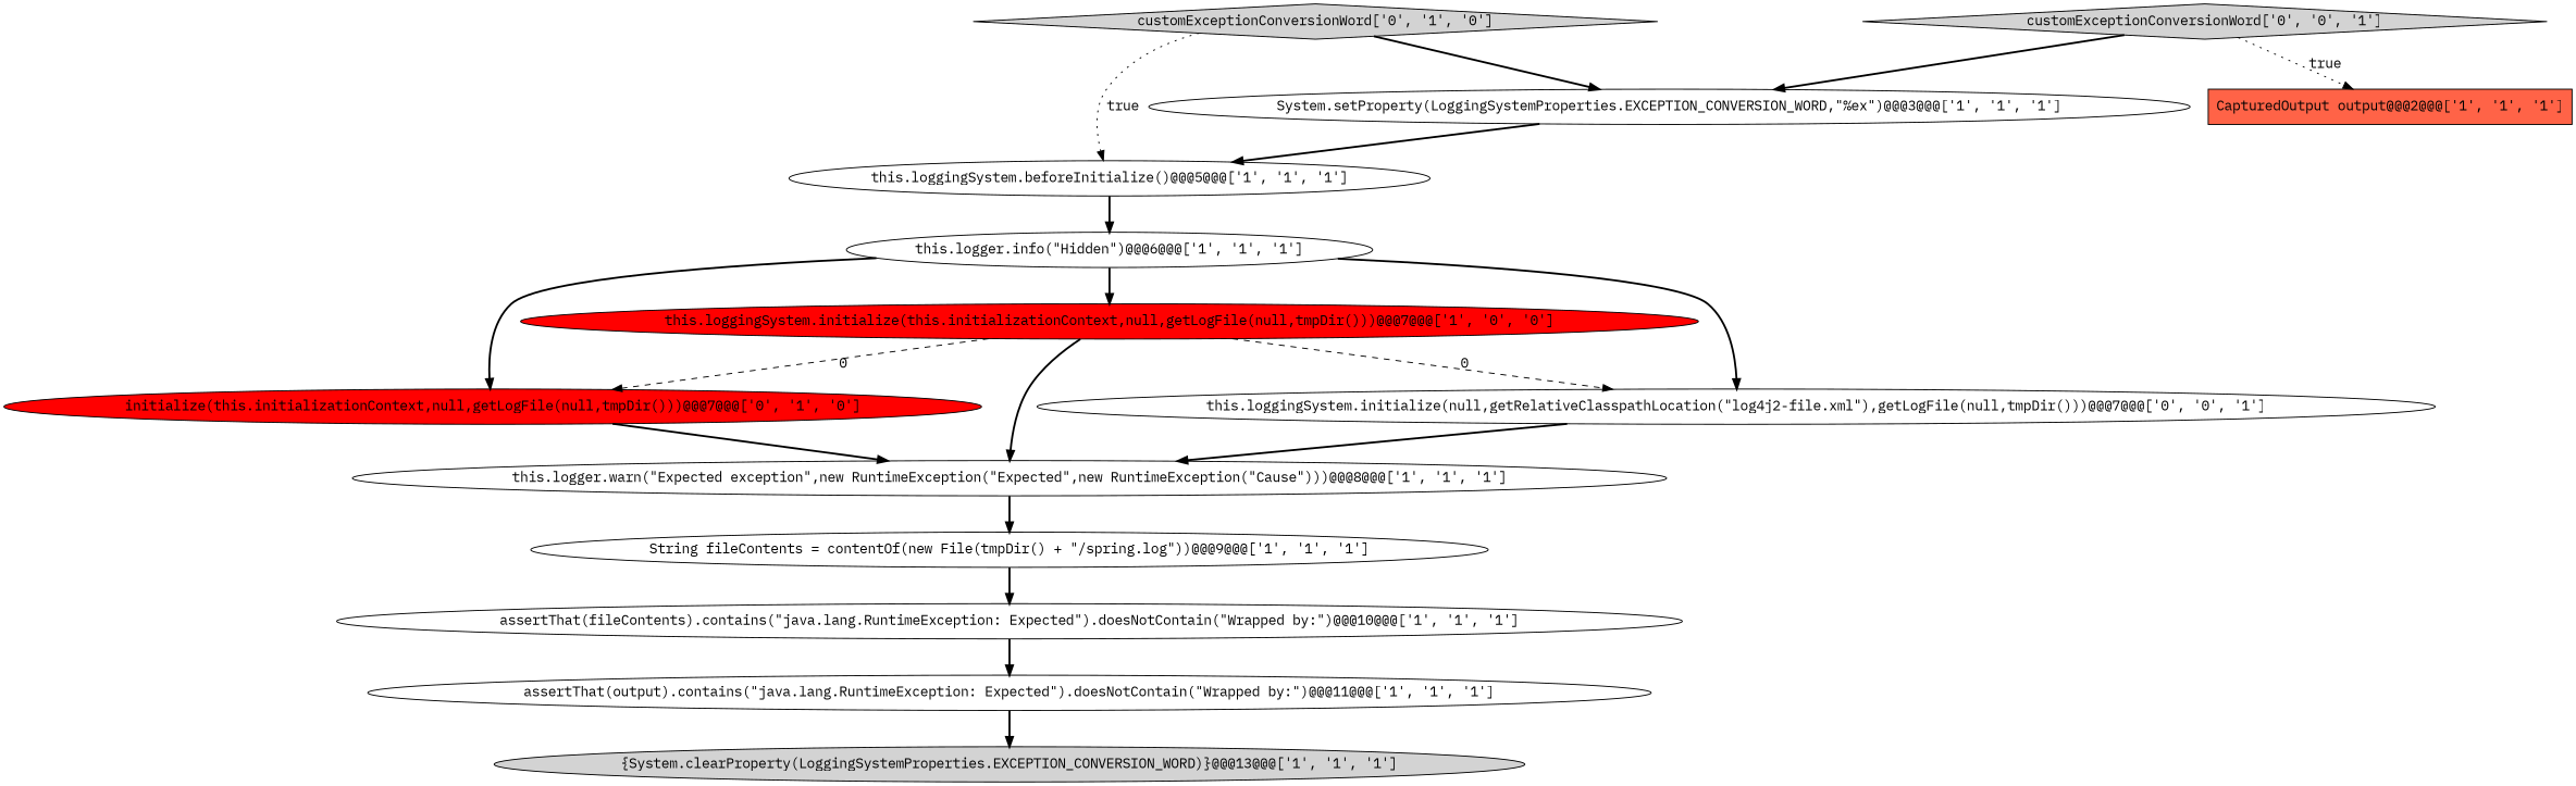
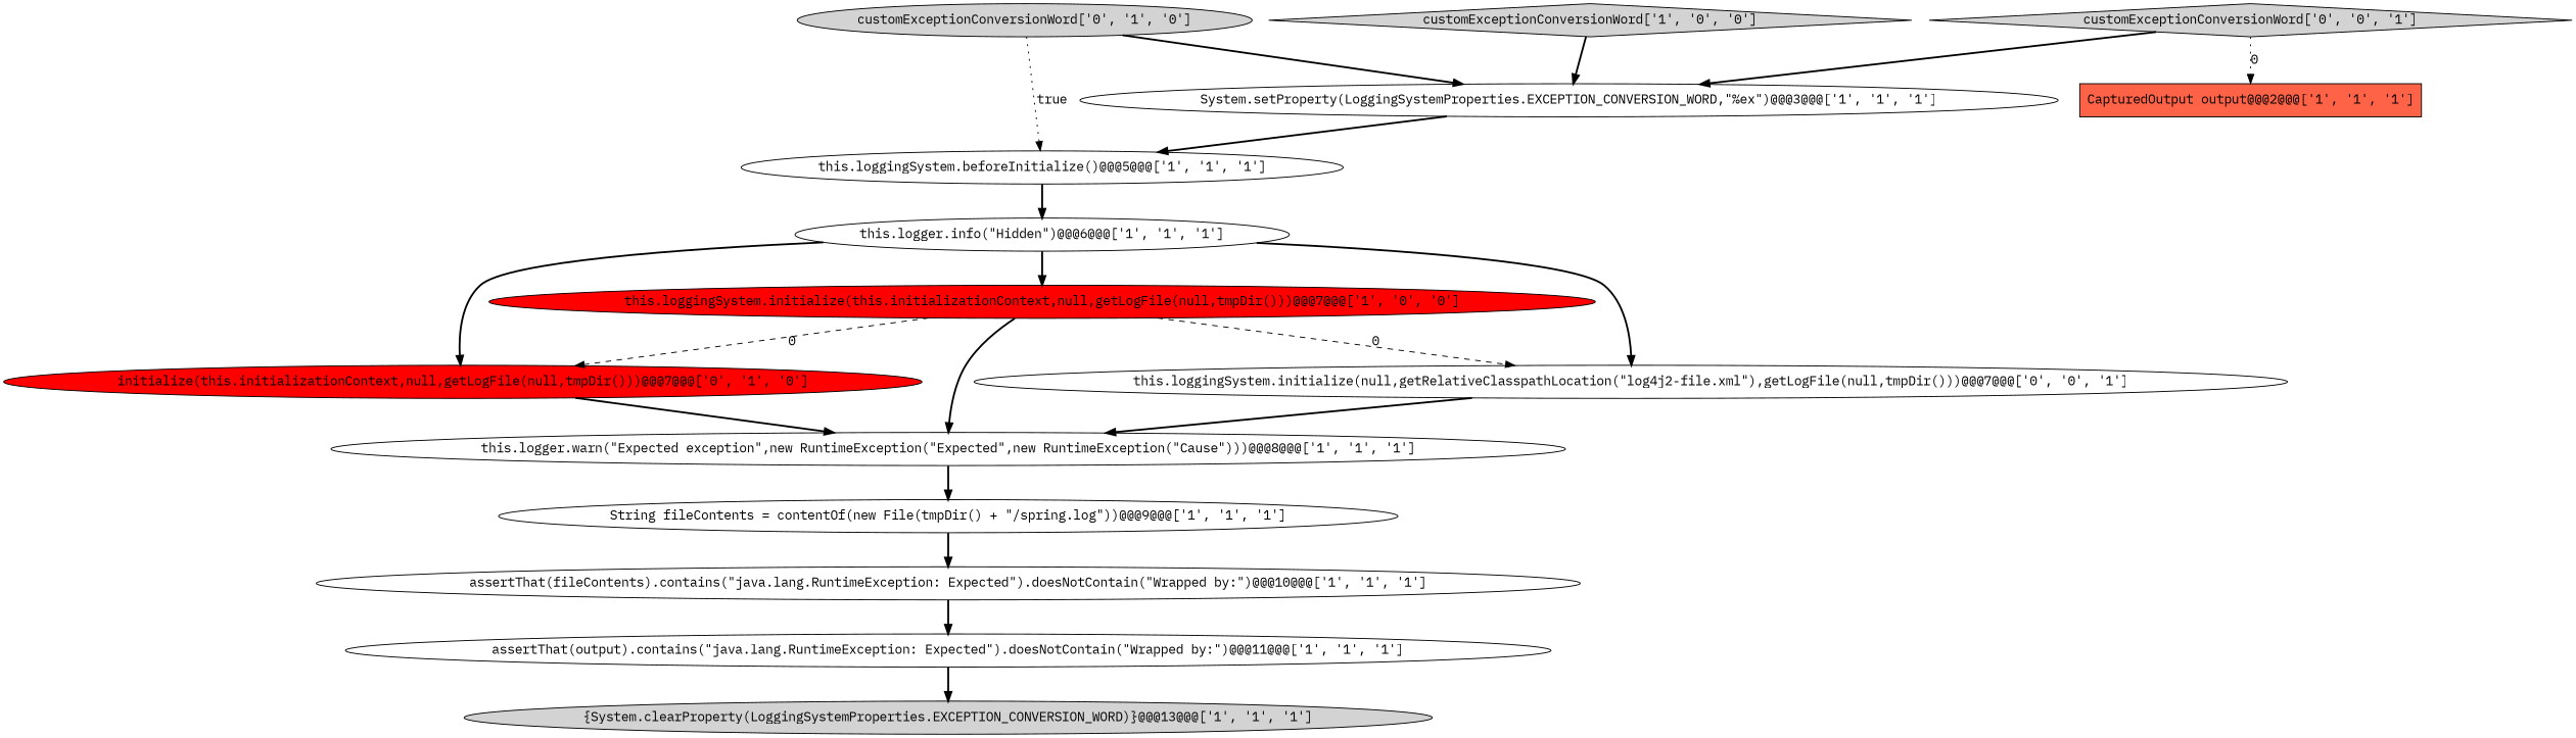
  digraph {
    fontname="IBM Plex Mono"
    node [fillcolor=white fontname="IBM Plex Mono" shape=ellipse style=filled]
    edge [fontname="IBM Plex Mono" style=bold]
-   n1 [fillcolor=lightgray label="customExceptionConversionWord['0', '1', '0']" shape=diamond]
+   n1 [fillcolor=lightgray label="customExceptionConversionWord['0', '1', '0']"]
    n2 [label="System.setProperty(LoggingSystemProperties.EXCEPTION_CONVERSION_WORD,\"%ex\")@@@3@@@['1', '1', '1']"]
    n3 [label="this.loggingSystem.beforeInitialize()@@@5@@@['1', '1', '1']"]
    n4 [fillcolor=tomato label="CapturedOutput output@@@2@@@['1', '1', '1']" shape=box]
    n5 [label="assertThat(output).contains(\"java.lang.RuntimeException: Expected\").doesNotContain(\"Wrapped by:\")@@@11@@@['1', '1', '1']"]
    n6 [fillcolor=lightgray label="{System.clearProperty(LoggingSystemProperties.EXCEPTION_CONVERSION_WORD)}@@@13@@@['1', '1', '1']"]
    n7 [label="this.logger.info(\"Hidden\")@@@6@@@['1', '1', '1']"]
    n8 [fillcolor=red label="this.loggingSystem.initialize(this.initializationContext,null,getLogFile(null,tmpDir()))@@@7@@@['1', '0', '0']"]
    n9 [label="this.loggingSystem.initialize(null,getRelativeClasspathLocation(\"log4j2-file.xml\"),getLogFile(null,tmpDir()))@@@7@@@['0', '0', '1']"]
    n10 [fillcolor=red label="initialize(this.initializationContext,null,getLogFile(null,tmpDir()))@@@7@@@['0', '1', '0']"]
    n11 [label="String fileContents = contentOf(new File(tmpDir() + \"/spring.log\"))@@@9@@@['1', '1', '1']"]
    n12 [label="assertThat(fileContents).contains(\"java.lang.RuntimeException: Expected\").doesNotContain(\"Wrapped by:\")@@@10@@@['1', '1', '1']"]
    n13 [label="this.logger.warn(\"Expected exception\",new RuntimeException(\"Expected\",new RuntimeException(\"Cause\")))@@@8@@@['1', '1', '1']"]
    n14 [fillcolor=lightgray label="customExceptionConversionWord['0', '0', '1']" shape=diamond]
+   n15 [fillcolor=lightgray label="customExceptionConversionWord['1', '0', '0']" shape=diamond]
    n1 -> n2
    n1 -> n3 [label=true style=dotted]
    n2 -> n3
    n3 -> n7
    n5 -> n6
    n7 -> n8
    n7 -> n9
    n7 -> n10
    n8 -> n9 [label=0 style=dashed]
    n8 -> n10 [label=0 style=dashed]
    n8 -> n13
    n9 -> n13
    n10 -> n13
    n11 -> n12
    n12 -> n5
    n13 -> n11
    n14 -> n2
-   n14 -> n4 [label=true style=dotted]
+   n14 -> n4 [label=0 style=dotted]
+   n15 -> n2
  }
